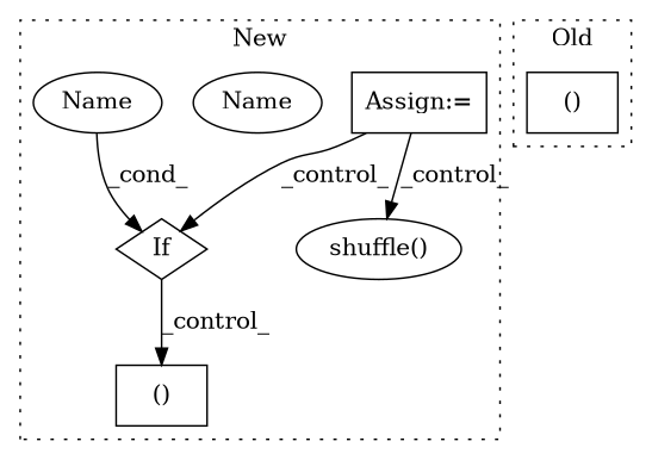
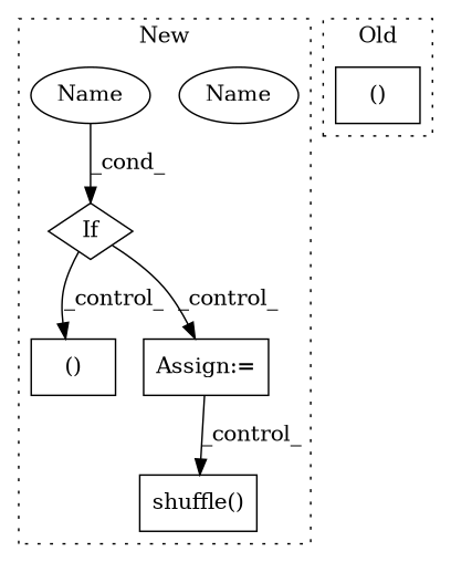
  digraph {
    node [a=54 l=3 s=1117 shape=box]
-   n1 [a=75 l="15,1" label="shuffle()" s="1243,1263" shape=ellipse]
+   n1 [a=75 l="15,1" label="shuffle()" s="1243,1263"]
    n2 [a=96 label=If s=1114 shape=diamond]
    n3 [l=45 label="()" s=1305]
    n4 [a=68 label="Assign:=" s=1548]
    n5 [a=87 l=7 label=Name shape=ellipse]
    n6 [a=87 l=7 label=Name shape=ellipse]
    n7 [l=36 label="()" s=910]
    subgraph cluster_1 {
      label=New
      style=dotted
      n1
      n2
      n3
      n4
      n5
      n6
    }
    subgraph cluster_2 {
      label=Old
      style=dotted
      n7
    }
    n2 -> n3 [label=_control_]
-   n4 -> n2 [label=_control_]
+   n2 -> n4 [label=_control_]
    n4 -> n1 [label=_control_]
    n6 -> n2 [label=_cond_]
  }
